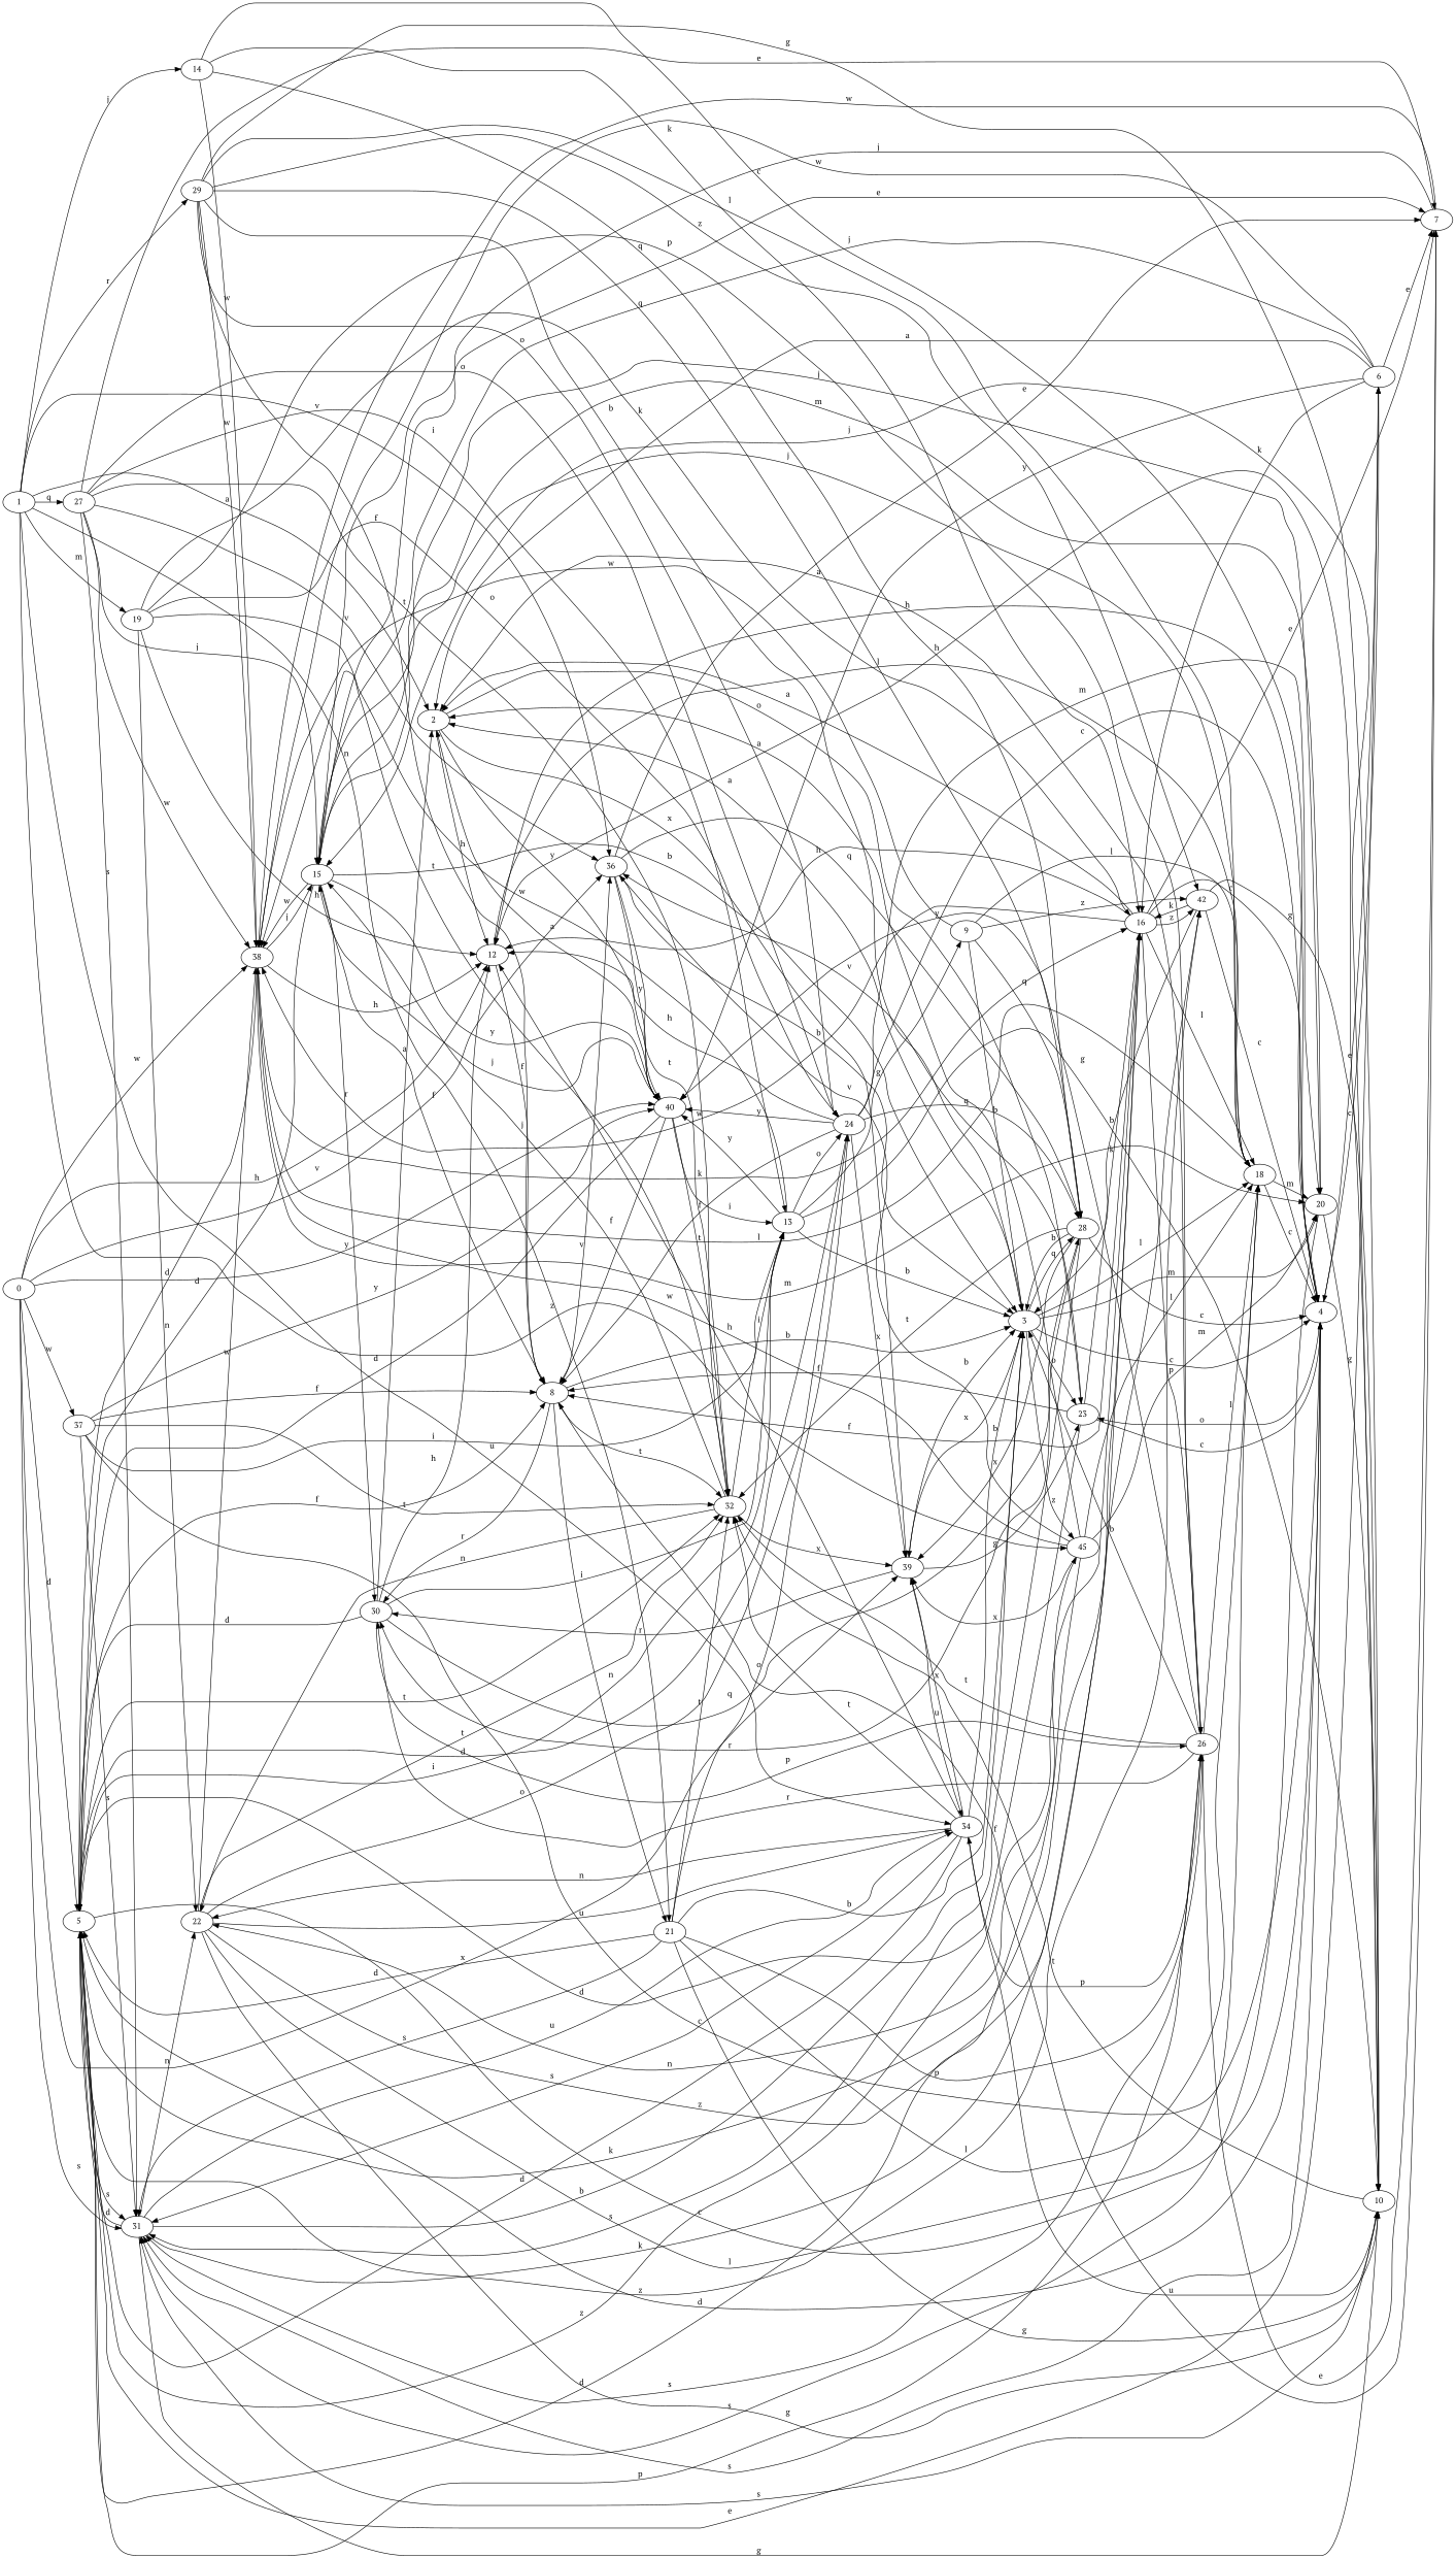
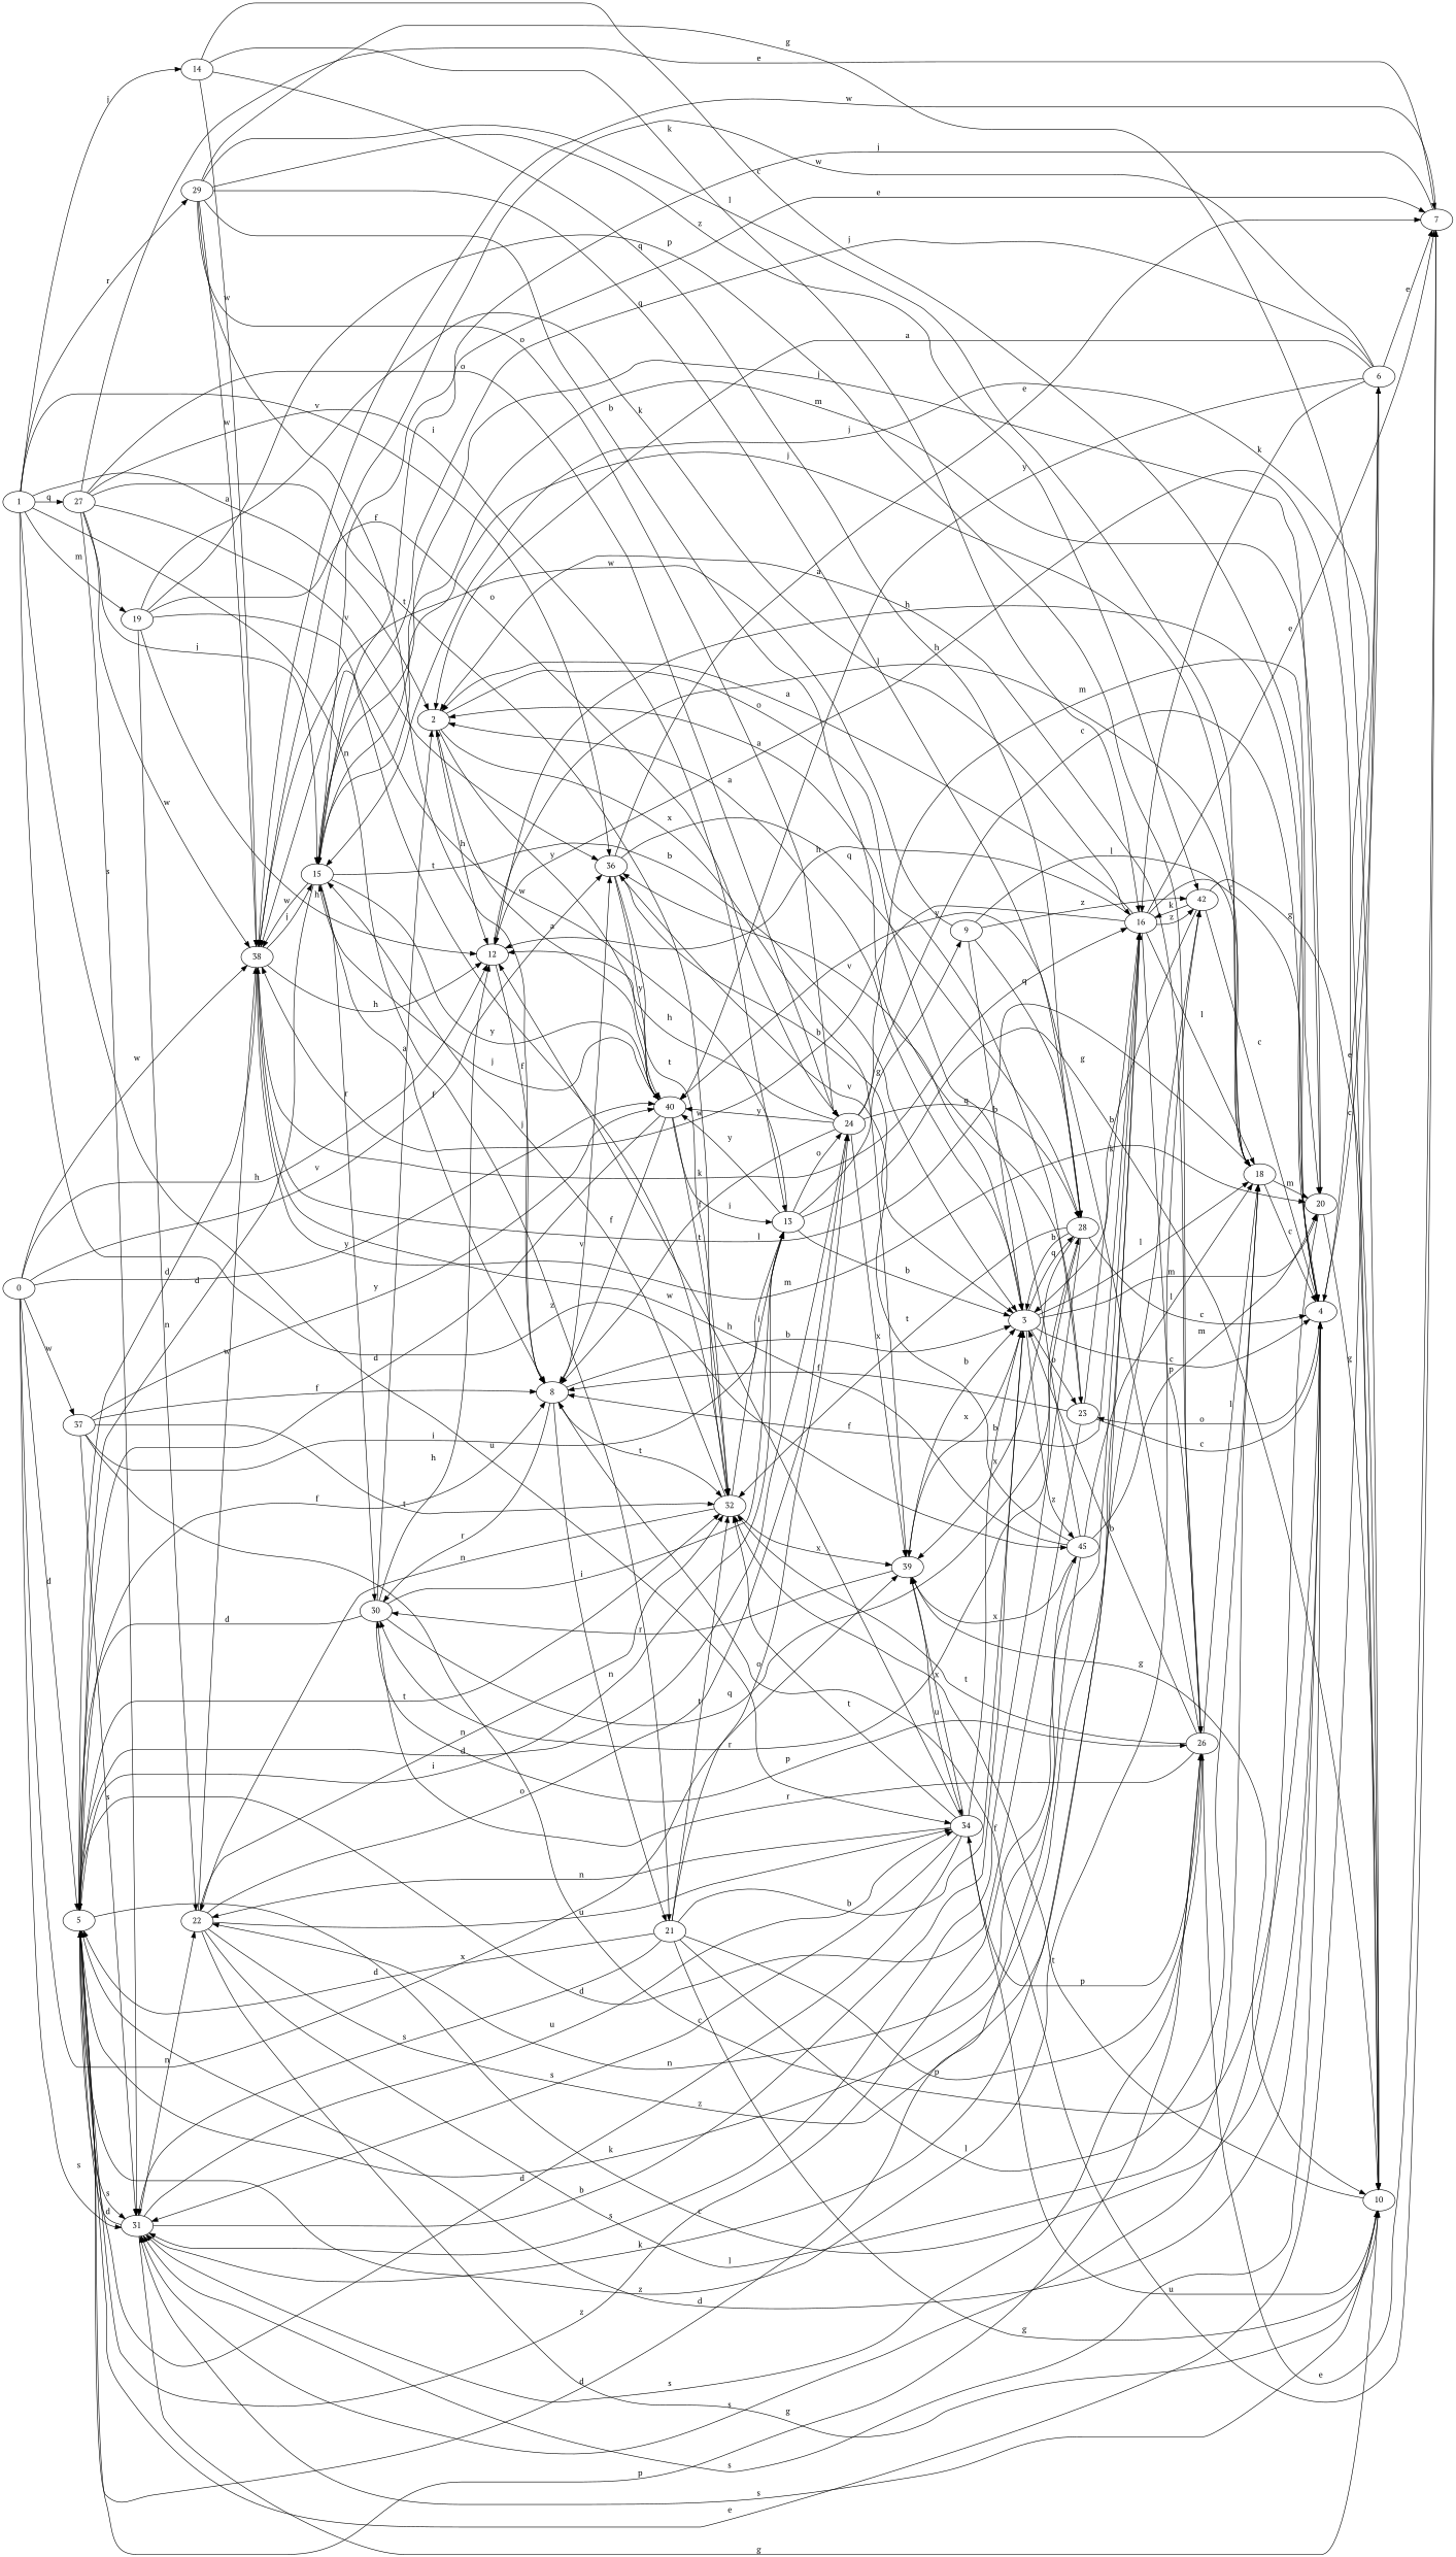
  strict digraph {
    fontname="PT Serif"
    rankdir=LR
    node [fontname="PT Serif"]
    edge [fontname="PT Serif"]
    0
    5
    12
    31
    36
    37
    38
    39
    40
    n10 [label=45]
    4
    6
    8
    13
    16
    26
    32
    42
    18
    34
    3
    10
    22
    28
    7
    20
    15
    30
    2
    1
    14
    19
    21
    27
    29
    23
    24
    9
    0 -> 5 [label=d]
    0 -> 12 [label=h]
    0 -> 31 [label=s]
    0 -> 36 [label=v]
    0 -> 37 [label=w]
    0 -> 38 [label=w]
    0 -> 39 [label=x]
    0 -> 40 [label=y]
    5 -> 31 [label=s]
    5 -> n10 [label=z]
    5 -> 4 [label=c]
    5 -> 6 [label=e]
    5 -> 8 [label=f]
    5 -> 13 [label=i]
    5 -> 16 [label=k]
    5 -> 26 [label=p]
    5 -> 32 [label=t]
    5 -> 42 [label=z]
    12 -> 8 [label=f]
    12 -> 18 [label=l]
    31 -> 5 [label=d]
    31 -> 16 [label=k]
    31 -> 34 [label=u]
    31 -> 3 [label=b]
    31 -> 10 [label=g]
    31 -> 22 [label=n]
    36 -> 40 [label=y]
    36 -> 32 [label=t]
    36 -> 3 [label=b]
    36 -> 28 [label=q]
    36 -> 7 [label=e]
    37 -> 31 [label=s]
    37 -> 40 [label=y]
    37 -> 4 [label=c]
    37 -> 8 [label=f]
    37 -> 13 [label=i]
    37 -> 32 [label=t]
    38 -> 5 [label=d]
    38 -> 12 [label=h]
    38 -> 16 [label=k]
    38 -> 18 [label=l]
    38 -> 20 [label=m]
    38 -> 15 [label=j]
    39 -> 34 [label=u]
    39 -> 3 [label=b]
-   39 -> 23 [label=g]
+   39 -> 10 [label=g]
    39 -> 30 [label=r]
    40 -> 5 [label=d]
    40 -> 8 [label=f]
    40 -> 13 [label=i]
    40 -> 32 [label=t]
    40 -> 15 [label=j]
    40 -> 2 [label=a]
    n10 -> 5 [label=d]
    n10 -> 36 [label=v]
    n10 -> 38 [label=w]
    n10 -> 39 [label=x]
    n10 -> 18 [label=l]
    n10 -> 20 [label=m]
    n10 -> 2 [label=a]
    4 -> 5 [label=d]
    4 -> 12 [label=h]
    4 -> 31 [label=s]
    4 -> 6 [label=e]
    4 -> 23 [label=o]
    6 -> 38 [label=w]
    6 -> 40 [label=y]
    6 -> 4 [label=c]
    6 -> 16 [label=k]
    6 -> 7 [label=e]
    6 -> 15 [label=j]
    6 -> 2 [label=a]
    8 -> 36 [label=v]
    8 -> 32 [label=t]
    8 -> 3 [label=b]
    8 -> 30 [label=r]
    8 -> 21 [label=n]
    13 -> 38 [label=w]
    13 -> 40 [label=y]
    13 -> 3 [label=b]
    13 -> 10 [label=g]
    13 -> 24 [label=o]
    13 -> 9 [label=g]
    16 -> 12 [label=h]
    16 -> 38 [label=w]
    16 -> 4 [label=c]
    16 -> 8 [label=f]
    16 -> 26 [label=p]
    16 -> 42 [label=z]
    16 -> 18 [label=l]
    16 -> 22 [label=n]
    16 -> 7 [label=e]
    16 -> 2 [label=a]
    26 -> 31 [label=s]
    26 -> 40 [label=y]
    26 -> 32 [label=t]
    26 -> 18 [label=l]
    26 -> 3 [label=b]
    26 -> 7 [label=e]
    26 -> 30 [label=r]
    26 -> 2 [label=a]
    32 -> 39 [label=x]
    32 -> 13 [label=i]
    32 -> 22 [label=n]
    32 -> 15 [label=j]
    42 -> 4 [label=c]
    42 -> 16 [label=k]
    42 -> 3 [label=b]
    42 -> 10 [label=g]
    18 -> 4 [label=c]
    18 -> 20 [label=m]
    18 -> 15 [label=j]
    34 -> 5 [label=d]
    34 -> 12 [label=h]
    34 -> 31 [label=s]
    34 -> 39 [label=x]
    34 -> 26 [label=p]
    34 -> 32 [label=t]
    34 -> 3 [label=b]
    34 -> 22 [label=n]
    3 -> 39 [label=x]
    3 -> n10 [label=z]
    3 -> 4 [label=c]
    3 -> 18 [label=l]
    3 -> 28 [label=q]
    3 -> 20 [label=m]
    3 -> 2 [label=a]
    3 -> 23 [label=o]
    10 -> 12 [label=h]
    10 -> 31 [label=s]
    10 -> 32 [label=t]
    10 -> 34 [label=u]
    10 -> 15 [label=j]
    22 -> 38 [label=w]
-   22 -> 32 [label=t]
+   22 -> 32 [label=n]
    22 -> 42 [label=z]
    22 -> 18 [label=l]
    22 -> 34 [label=u]
    22 -> 10 [label=g]
    22 -> 24 [label=o]
    28 -> 31 [label=s]
    28 -> 39 [label=x]
    28 -> 4 [label=c]
    28 -> 32 [label=t]
    28 -> 3 [label=b]
    28 -> 30 [label=r]
    7 -> 38 [label=w]
    7 -> 8 [label=f]
    7 -> 15 [label=j]
    20 -> 31 [label=s]
    20 -> 10 [label=g]
    20 -> 15 [label=j]
    15 -> 5 [label=d]
    15 -> 38 [label=w]
    15 -> 40 [label=y]
    15 -> 8 [label=f]
    15 -> 3 [label=b]
    15 -> 7 [label=e]
    15 -> 20 [label=m]
    15 -> 30 [label=r]
    30 -> 5 [label=d]
    30 -> 12 [label=h]
    30 -> 13 [label=i]
    30 -> 26 [label=p]
    30 -> 28 [label=q]
    30 -> 2 [label=a]
    2 -> 12 [label=h]
    2 -> 39 [label=x]
    2 -> 40 [label=y]
    2 -> 23 [label=o]
    1 -> 36 [label=v]
    1 -> n10 [label=z]
    1 -> 34 [label=u]
    1 -> 2 [label=a]
    1 -> 14 [label=j]
    1 -> 19 [label=m]
    1 -> 21 [label=n]
    1 -> 27 [label=q]
    1 -> 29 [label=r]
    14 -> 38 [label=w]
    14 -> 4 [label=c]
    14 -> 16 [label=k]
    14 -> 28 [label=q]
    19 -> 12 [label=h]
    19 -> 16 [label=k]
    19 -> 26 [label=p]
    19 -> 32 [label=t]
    19 -> 22 [label=n]
    19 -> 24 [label=o]
    21 -> 5 [label=d]
    21 -> 31 [label=s]
    21 -> 26 [label=p]
    21 -> 32 [label=t]
    21 -> 18 [label=l]
    21 -> 3 [label=b]
    21 -> 10 [label=g]
    21 -> 24 [label=o]
    27 -> 31 [label=s]
    27 -> 36 [label=v]
    27 -> 38 [label=w]
    27 -> 13 [label=i]
    27 -> 32 [label=t]
    27 -> 7 [label=e]
    27 -> 15 [label=j]
    27 -> 24 [label=o]
    29 -> 38 [label=w]
    29 -> 8 [label=f]
    29 -> 42 [label=z]
    29 -> 18 [label=l]
    29 -> 3 [label=b]
    29 -> 10 [label=g]
    29 -> 28 [label=q]
    29 -> 24 [label=o]
    23 -> 5 [label=d]
    23 -> 36 [label=v]
    23 -> 4 [label=c]
    23 -> 8 [label=f]
    23 -> 16 [label=k]
    24 -> 5 [label=d]
    24 -> 12 [label=h]
    24 -> 39 [label=x]
    24 -> 40 [label=y]
    24 -> 4 [label=c]
    24 -> 8 [label=f]
    24 -> 28 [label=q]
    24 -> 20 [label=m]
    9 -> 38 [label=w]
    9 -> 42 [label=z]
    9 -> 18 [label=l]
    9 -> 3 [label=b]
    9 -> 28 [label=q]
  }
